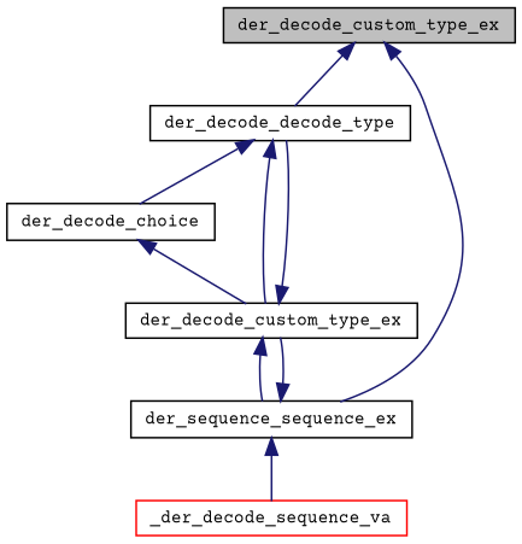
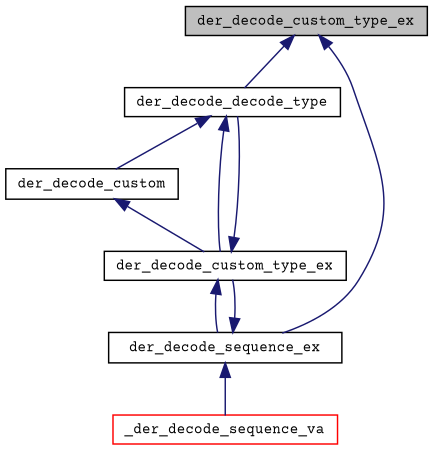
  digraph {
    fontname="Courier Prime"
    rankdir=TB
    node [color=black fillcolor=white fontname="Courier Prime" fontsize=10 shape=record style=filled]
    edge [color=midnightblue dir=back fontname="Courier Prime" fontsize=10 labelfontname=Helvetica labelfontsize=10 style=solid]
    n1 [fillcolor=grey75 fontcolor=black height=0.2 label=der_decode_custom_type_ex width=0.4]
    n2 [height=0.2 label=der_decode_decode_type width=0.4]
-   n3 [height=0.2 label=der_sequence_sequence_ex width=0.4]
-   n4 [height=0.2 label=der_decode_choice width=0.4]
+   n3 [height=0.2 label=der_decode_sequence_ex width=0.4]
+   n4 [height=0.2 label=der_decode_custom width=0.4]
    n5 [height=0.2 label=der_decode_custom_type_ex width=0.4]
    n6 [color=red height=0.2 label=_der_decode_sequence_va width=0.4]
    n1 -> n2
    n1 -> n3
    n2 -> n4
    n2 -> n5
    n3 -> n5
    n3 -> n6
    n4 -> n5
    n5 -> n2
    n5 -> n3
  }
